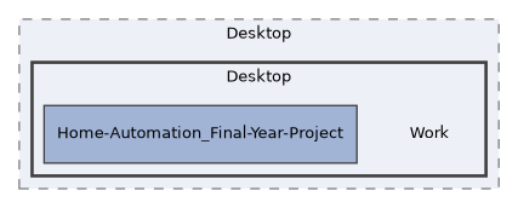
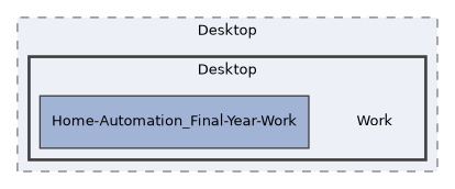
  digraph {
    compound=true
    node [fontname=Helvetica fontsize=10]
    n1 [label=Work shape=plaintext]
-   n2 [color=grey25 fillcolor="#a2b4d6" label="Home-Automation_Final-Year-Project" shape=box style="filled,"]
+   n2 [color=grey25 fillcolor="#a2b4d6" label="Home-Automation_Final-Year-Work" shape=box style="filled,"]
    subgraph cluster_1 {
      bgcolor="#edf0f7"
      fontname=Helvetica
      fontsize=10
      label=Desktop
      pencolor=grey50
      style="filled,dashed,"
      subgraph cluster_2 {
        bgcolor="#edf0f7"
        fontname=Helvetica
        fontsize=10
        pencolor=grey25
        style="filled,bold,"
        n1
        n2
      }
    }
  }
